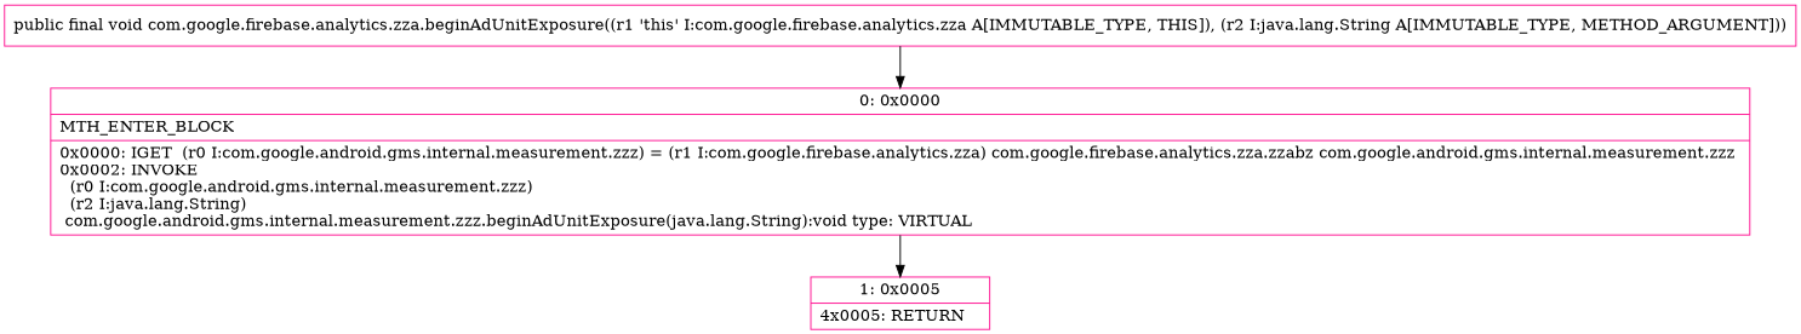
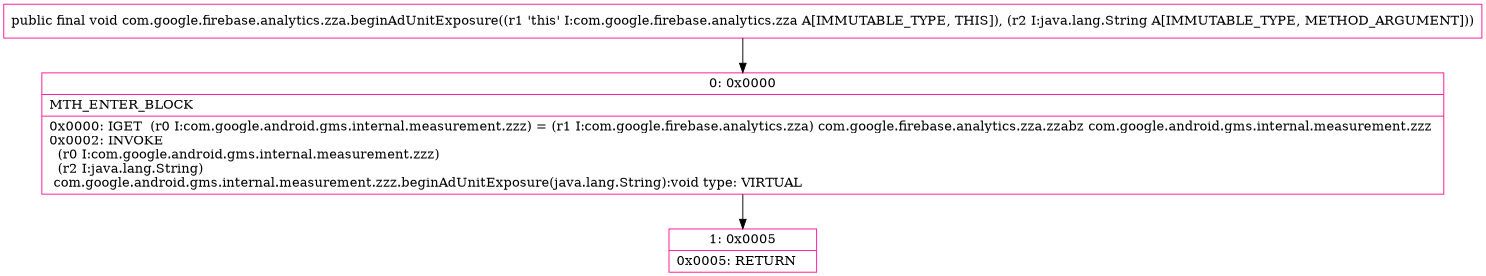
  digraph {
    node [shape=record color=deeppink]
    n1 [label="{0\:\ 0x0000|MTH_ENTER_BLOCK\l|0x0000: IGET  (r0 I:com.google.android.gms.internal.measurement.zzz) = (r1 I:com.google.firebase.analytics.zza) com.google.firebase.analytics.zza.zzabz com.google.android.gms.internal.measurement.zzz \l0x0002: INVOKE  \l  (r0 I:com.google.android.gms.internal.measurement.zzz)\l  (r2 I:java.lang.String)\l com.google.android.gms.internal.measurement.zzz.beginAdUnitExposure(java.lang.String):void type: VIRTUAL \l}"]
-   n2 [label="{1\:\ 0x0005|4x0005: RETURN   \l}"]
+   n2 [label="{1\:\ 0x0005|0x0005: RETURN   \l}"]
    n3 [label="{public final void com.google.firebase.analytics.zza.beginAdUnitExposure((r1 'this' I:com.google.firebase.analytics.zza A[IMMUTABLE_TYPE, THIS]), (r2 I:java.lang.String A[IMMUTABLE_TYPE, METHOD_ARGUMENT])) }"]
    n1 -> n2
    n3 -> n1
  }
